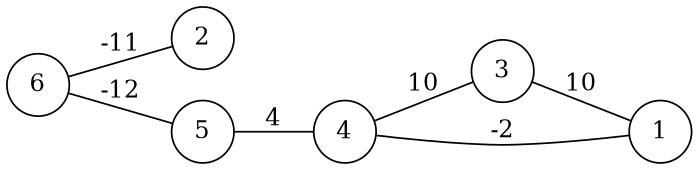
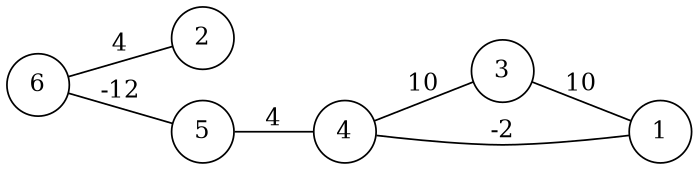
  graph {
    fontname="Helvetica,Arial,sans-serif"
    rankdir=LR
    node [shape=circle]
    6
    2
    5
    4
    3
    1
-   6 -- 2 [label=-11]
+   6 -- 2 [label=4]
    6 -- 5 [label=-12]
    5 -- 4 [label=4]
    4 -- 3 [label=10]
    4 -- 1 [label=-2]
    3 -- 1 [label=10]
  }
